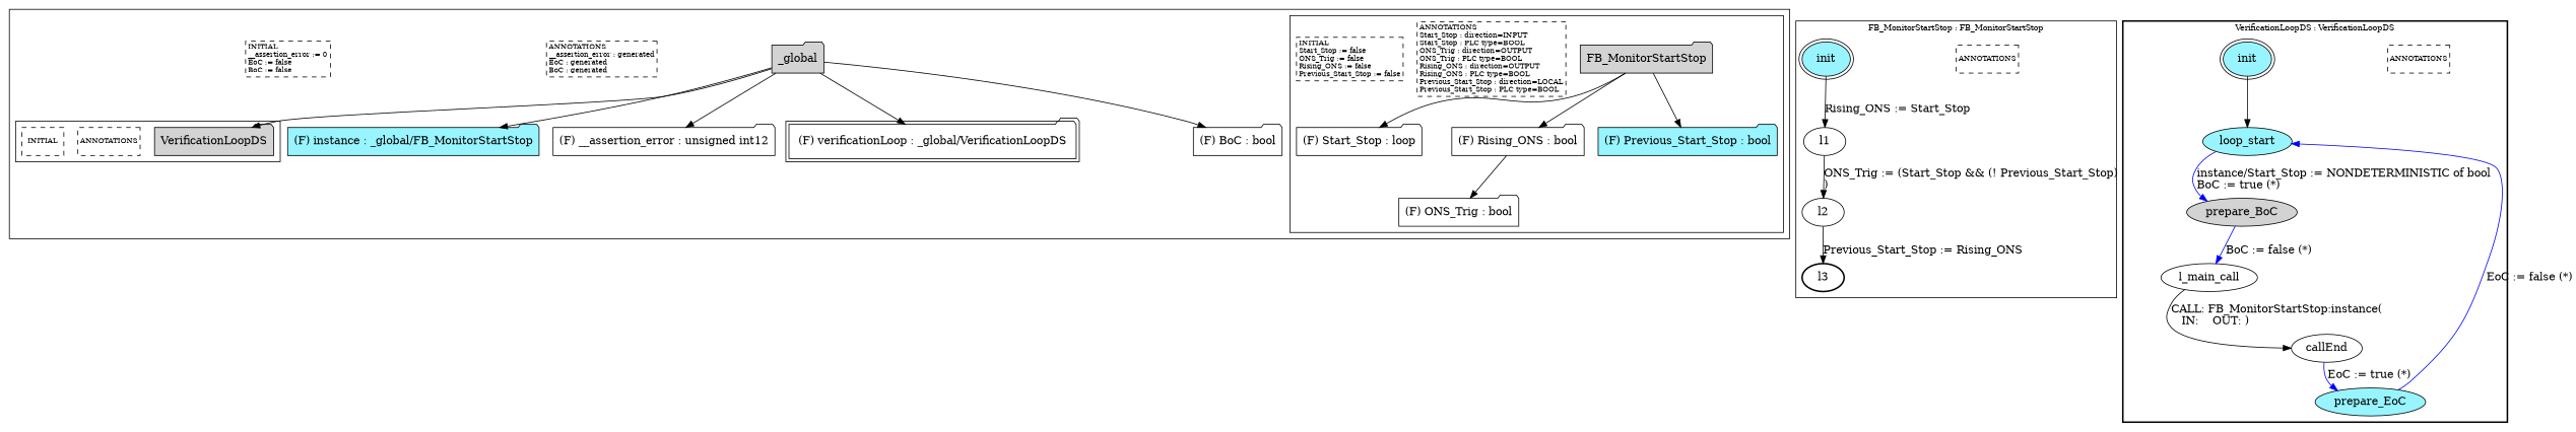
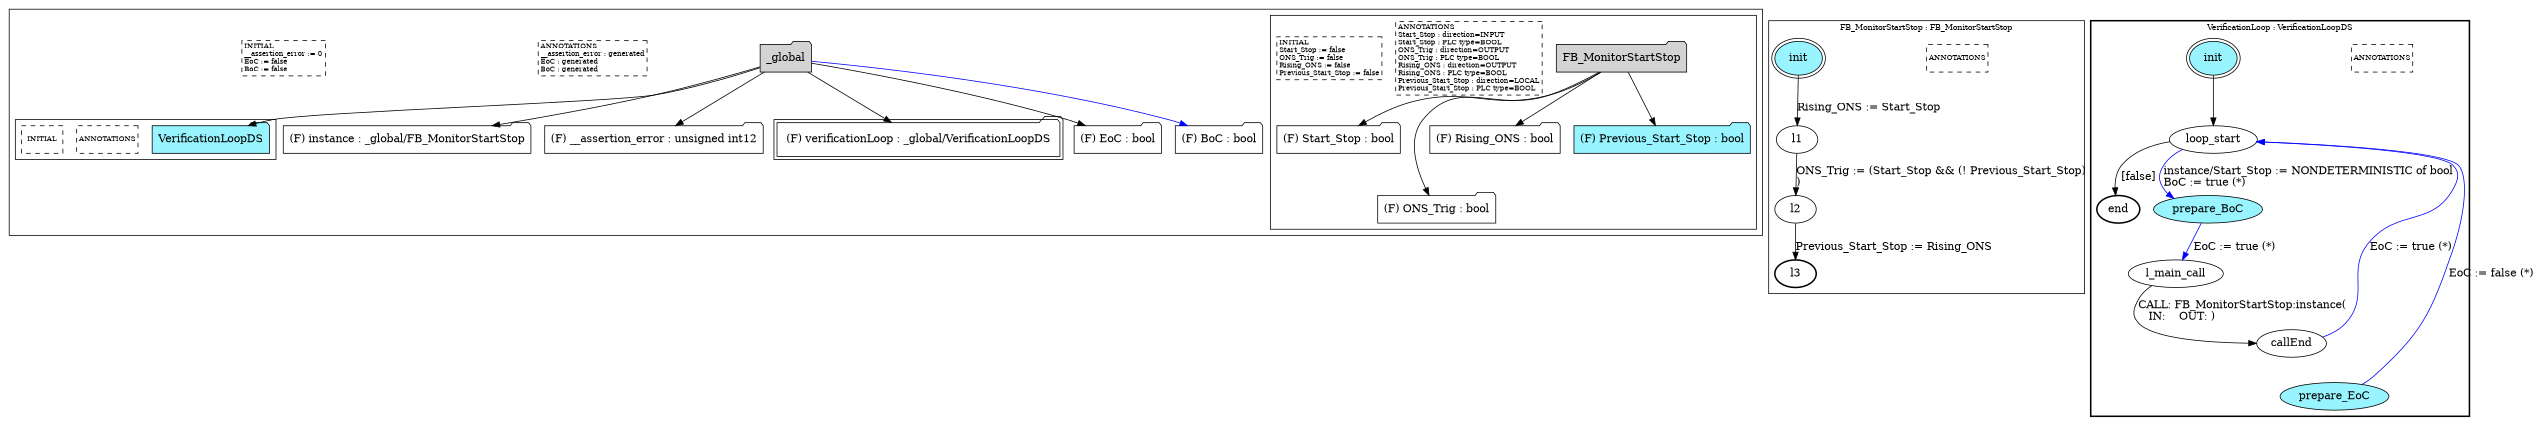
  digraph {
    node [shape=folder style=filled fillcolor=white]
    n1 [label=FB_MonitorStartStop fillcolor=""]
-   n2 [label="(F) Start_Stop : loop"]
+   n2 [label="(F) Start_Stop : bool"]
    n3 [label="(F) ONS_Trig : bool"]
    n4 [label="(F) Rising_ONS : bool"]
    n5 [fillcolor=cadetblue1 label="(F) Previous_Start_Stop : bool"]
    n6 [fontsize=9 label="ANNOTATIONS\lStart_Stop : direction=INPUT\lStart_Stop : PLC type=BOOL\lONS_Trig : direction=OUTPUT\lONS_Trig : PLC type=BOOL\lRising_ONS : direction=OUTPUT\lRising_ONS : PLC type=BOOL\lPrevious_Start_Stop : direction=LOCAL\lPrevious_Start_Stop : PLC type=BOOL\l" margin="0.04,0.04" shape=rectangle style=dashed]
    n7 [fillcolor=lightyellow fontsize=9 label="INITIAL\lStart_Stop := false\lONS_Trig := false\lRising_ONS := false\lPrevious_Start_Stop := false\l" margin="0.04,0.04" shape=rectangle style=dashed]
-   n8 [label=VerificationLoopDS fillcolor=""]
+   n8 [label=VerificationLoopDS fillcolor=cadetblue1]
    n9 [fontsize=9 label=ANNOTATIONS margin="0.04,0.04" shape=rectangle style=dashed]
    n10 [fillcolor=lightyellow fontsize=9 label=INITIAL margin="0.04,0.04" shape=rectangle style=dashed]
    n11 [label=_global fillcolor=""]
-   n12 [fillcolor=cadetblue1 label="(F) instance : _global/FB_MonitorStartStop"]
+   n12 [label="(F) instance : _global/FB_MonitorStartStop"]
    n13 [label="(F) __assertion_error : unsigned int12"]
    n14 [label="(F) verificationLoop : _global/VerificationLoopDS" peripheries=2]
+   n15 [label="(F) EoC : bool"]
    n16 [label="(F) BoC : bool"]
    n17 [fontsize=9 label="ANNOTATIONS\l__assertion_error : generated\lEoC : generated\lBoC : generated\l" margin="0.04,0.04" shape=rectangle style=dashed]
    n18 [fillcolor=lightyellow fontsize=9 label="INITIAL\l__assertion_error := 0\lEoC := false\lBoC := false\l" margin="0.04,0.04" shape=rectangle style=dashed]
    n19 [fontsize=9 label=ANNOTATIONS margin="0.04,0.04" shape=rectangle style=dashed]
    n20 [color=black fillcolor=cadetblue1 label=init peripheries=2 shape=ellipse]
    n21 [color=black label=l1 shape=ellipse]
    n22 [color=black label=l2 shape=ellipse]
    n23 [color=black label=l3 shape=ellipse style=bold]
    n24 [fontsize=9 label=ANNOTATIONS margin="0.04,0.04" shape=rectangle style=dashed]
    n25 [color=black fillcolor=cadetblue1 label=init peripheries=2 shape=ellipse]
-   n26 [color=black fillcolor=cadetblue1 label=loop_start shape=ellipse]
-   n28 [color=black fillcolor=lightgrey label=prepare_BoC shape=ellipse]
+   n26 [color=black label=loop_start shape=ellipse]
+   n27 [color=black fillcolor=cadetblue1 label=end shape=ellipse style=bold]
+   n28 [color=black fillcolor=cadetblue1 label=prepare_BoC shape=ellipse]
    n29 [color=black label=l_main_call shape=ellipse]
    n30 [color=black label=callEnd shape=ellipse]
    n31 [color=black fillcolor=cadetblue1 label=prepare_EoC shape=ellipse]
    subgraph cluster_1 {
      n11
      n12
      n13
      n14
+     n15
      n16
      n17
      n18
      subgraph cluster_2 {
        n1
        n2
        n3
        n4
        n5
        n6
        n7
      }
      subgraph cluster_3 {
        n8
        n9
        n10
      }
    }
    subgraph cluster_4 {
      color=black
      fontsize=10
      label="FB_MonitorStartStop : FB_MonitorStartStop"
      ranksep=0.4
      n19
      n20
      n21
      n22
      n23
    }
    subgraph cluster_5 {
      color=black
      fontsize=10
-     label="VerificationLoopDS : VerificationLoopDS"
+     label="VerificationLoop : VerificationLoopDS"
      ranksep=0.4
      style=bold
      n24
      n25
      n26
+     n27
      n28
      n29
      n30
      n31
    }
    n1 -> n2
-   n4 -> n3
+   n1 -> n3
    n1 -> n4
    n1 -> n5
    n11 -> n8
    n11 -> n12
    n11 -> n13
    n11 -> n14
-   n11 -> n16
+   n11 -> n15
+   n11 -> n16 [color=blue]
    n20 -> n21 [color=black label="Rising_ONS := Start_Stop"]
    n21 -> n22 [color=black label="ONS_Trig := (Start_Stop && (! Previous_Start_Stop)\l)\l"]
    n22 -> n23 [color=black label="Previous_Start_Stop := Rising_ONS"]
    n25 -> n26 [color=black]
+   n26 -> n27 [color=black label="[false]"]
    n26 -> n28 [color=blue label="instance/Start_Stop := NONDETERMINISTIC of bool\lBoC := true (*)\l"]
-   n28 -> n29 [color=blue label="BoC := false (*)"]
+   n28 -> n29 [color=blue label="EoC := true (*)"]
    n29 -> n30 [color=black label="CALL: FB_MonitorStartStop:instance(\l   IN:    OUT: )\l"]
-   n30 -> n31 [color=blue label="EoC := true (*)"]
+   n30 -> n26 [color=blue label="EoC := true (*)"]
    n31 -> n26 [color=blue label="EoC := false (*)"]
  }
